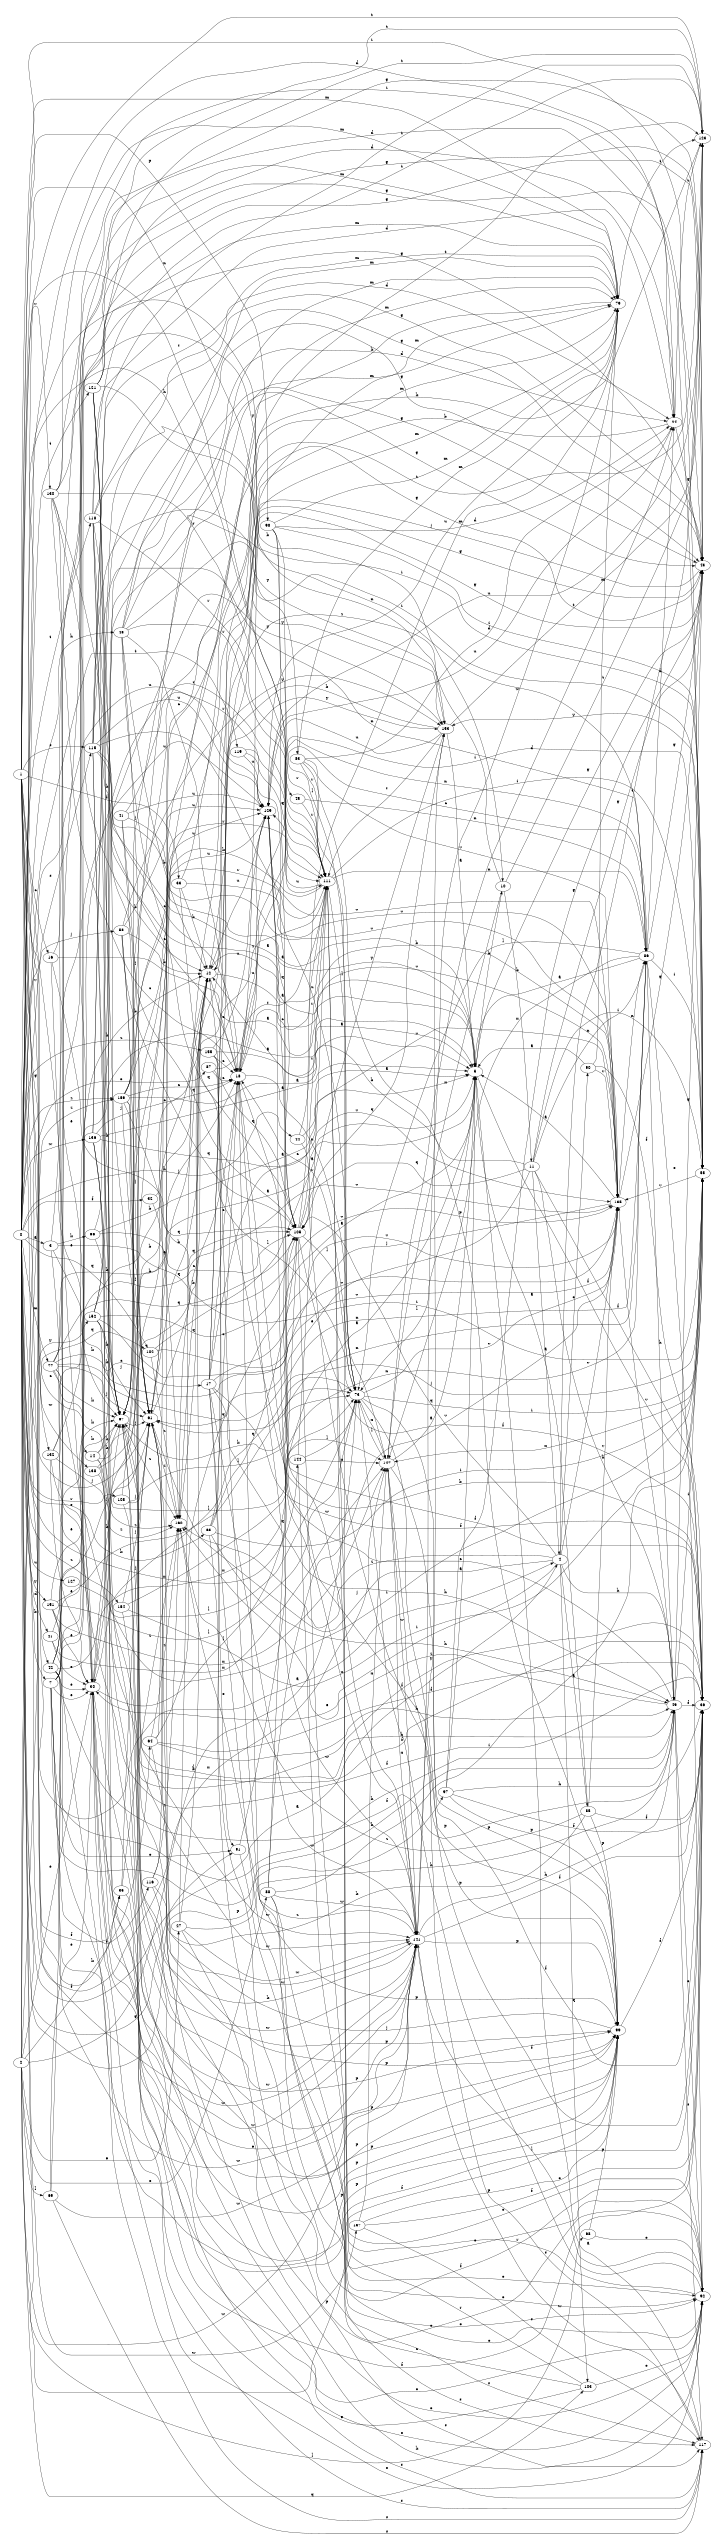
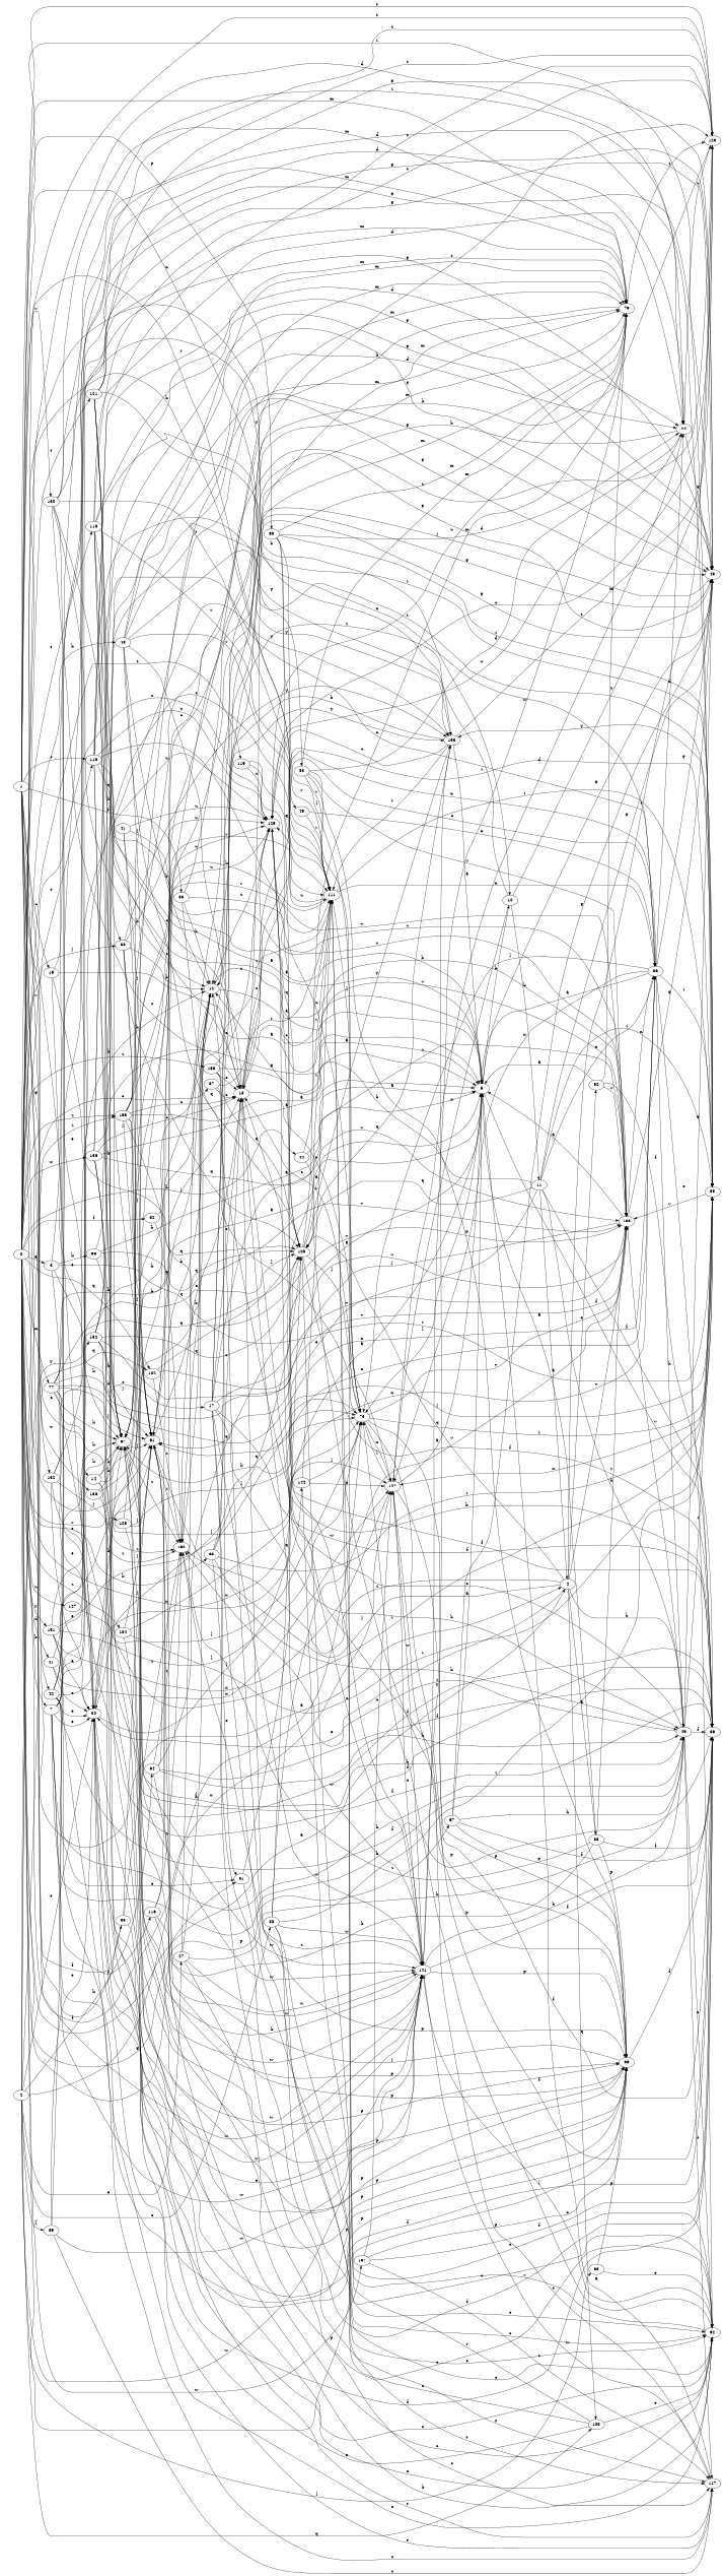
  strict digraph {
    rankdir=LR
    0
    3
    4
    7
    10
    21
    24
    32
    44
    45
    48
    58
    61
    63
    68
    77
    97
    102
    108
    115
    118
    119
    121
    123
    127
    129
    136
    137
    144
    147
    151
    154
    155
    159
    91
    30
    43
    66
    67
    135
    103
    49
    85
    90
    105
    160
    111
    141
    116
    11
    12
    41
    99
    5
    86
    79
    18
    153
    92
    55
    36
    73
    117
    1
    14
    16
    17
    33
    35
    42
    64
    83
    98
    130
    132
    138
    2
    27
    69
    87
    88
    152
    0 -> 3 [label=a]
    0 -> 4 [label=a]
    0 -> 7 [label=b]
    0 -> 10 [label=b]
    0 -> 21 [label=d]
    0 -> 24 [label=d]
    0 -> 32 [label=f]
    0 -> 44 [label=h]
    0 -> 45 [label=h]
    0 -> 48 [label=h]
    0 -> 58 [label=j]
    0 -> 61 [label=j]
    0 -> 63 [label=k]
    0 -> 68 [label=l]
    0 -> 77 [label=m]
    0 -> 97 [label=p]
    0 -> 102 [label=q]
    0 -> 108 [label=r]
    0 -> 115 [label=s]
    0 -> 118 [label=t]
    0 -> 119 [label=t]
    0 -> 121 [label=t]
    0 -> 123 [label=t]
    0 -> 127 [label=u]
    0 -> 129 [label=u]
    0 -> 136 [label=w]
    0 -> 137 [label=w]
    0 -> 144 [label=x]
    0 -> 147 [label=x]
    0 -> 151 [label=y]
    0 -> 154 [label=z]
    0 -> 155 [label=z]
    0 -> 159 [label=z]
    0 -> 91 [label=g]
    3 -> 30 [label=e]
    3 -> 43 [label=g]
    3 -> 66 [label=k]
    3 -> 67 [label=k]
    3 -> 135 [label=v]
    4 -> 61 [label=j]
    4 -> 123 [label=t]
    4 -> 30 [label=e]
    4 -> 135 [label=v]
    4 -> 103 [label=q]
    4 -> 49 [label=h]
    4 -> 85 [label=a]
    4 -> 90 [label=o]
    4 -> 105 [label=q]
    4 -> 160 [label=z]
    7 -> 129 [label=u]
    7 -> 91 [label=o]
    7 -> 30 [label=e]
    7 -> 43 [label=g]
    7 -> 67 [label=k]
    7 -> 49 [label=h]
    7 -> 105 [label=q]
    7 -> 111 [label=r]
    7 -> 141 [label=w]
    7 -> 116 [label=s]
    10 -> 123 [label=t]
    10 -> 147 [label=x]
    10 -> 160 [label=z]
    10 -> 11 [label=b]
    21 -> 61 [label=j]
    21 -> 147 [label=x]
    21 -> 30 [label=e]
    24 -> 123 [label=t]
    24 -> 129 [label=u]
    24 -> 43 [label=g]
    24 -> 12 [label=b]
    32 -> 160 [label=z]
    32 -> 111 [label=r]
    44 -> 111 [label=r]
    44 -> 99 [label=p]
    44 -> 5 [label=a]
    45 -> 111 [label=r]
    45 -> 86 [label=n]
    48 -> 24 [label=d]
    48 -> 61 [label=j]
    48 -> 43 [label=g]
    48 -> 105 [label=q]
    48 -> 111 [label=r]
    48 -> 12 [label=b]
    48 -> 79 [label=m]
    48 -> 18 [label=c]
    48 -> 153 [label=y]
    58 -> 61 [label=j]
    58 -> 129 [label=u]
    58 -> 105 [label=q]
    58 -> 141 [label=w]
    58 -> 12 [label=b]
    58 -> 153 [label=y]
    61 -> 160 [label=z]
    61 -> 12 [label=b]
    61 -> 99 [label=p]
    61 -> 18 [label=c]
    61 -> 92 [label=o]
    63 -> 49 [label=h]
    63 -> 105 [label=q]
    63 -> 79 [label=m]
    63 -> 18 [label=c]
    63 -> 55 [label=i]
    63 -> 36 [label=f]
    68 -> 99 [label=p]
    68 -> 92 [label=o]
    77 -> 24 [label=d]
    77 -> 61 [label=j]
    77 -> 30 [label=e]
    77 -> 67 [label=k]
    77 -> 135 [label=v]
    77 -> 105 [label=q]
    77 -> 5 [label=a]
    77 -> 86 [label=n]
    77 -> 55 [label=i]
    77 -> 73 [label=l]
    97 -> 43 [label=g]
    97 -> 49 [label=h]
    97 -> 99 [label=p]
    97 -> 5 [label=a]
    97 -> 36 [label=f]
    102 -> 135 [label=v]
    102 -> 160 [label=z]
    102 -> 5 [label=a]
    108 -> 61 [label=j]
    108 -> 129 [label=u]
    108 -> 141 [label=w]
    108 -> 73 [label=l]
    115 -> 123 [label=t]
    115 -> 129 [label=u]
    115 -> 67 [label=k]
    115 -> 135 [label=v]
-   115 -> 105 [label=q]
+   115 -> 58 [label=q]
    115 -> 99 [label=p]
    115 -> 5 [label=a]
    115 -> 86 [label=n]
    115 -> 79 [label=m]
    115 -> 55 [label=i]
    118 -> 24 [label=d]
    118 -> 61 [label=j]
    118 -> 123 [label=t]
    118 -> 43 [label=g]
    118 -> 67 [label=k]
    118 -> 111 [label=r]
    118 -> 5 [label=a]
    118 -> 86 [label=n]
    118 -> 18 [label=c]
    119 -> 129 [label=u]
    119 -> 111 [label=r]
    119 -> 141 [label=w]
    121 -> 123 [label=t]
    121 -> 43 [label=g]
    121 -> 67 [label=k]
    121 -> 99 [label=p]
    121 -> 79 [label=m]
    121 -> 18 [label=c]
    121 -> 153 [label=y]
    121 -> 117 [label=s]
    123 -> 129 [label=u]
    123 -> 67 [label=k]
    127 -> 73 [label=l]
    129 -> 105 [label=q]
    129 -> 99 [label=p]
    136 -> 24 [label=d]
    136 -> 43 [label=g]
    136 -> 67 [label=k]
    136 -> 135 [label=v]
    136 -> 99 [label=p]
    136 -> 5 [label=a]
    136 -> 18 [label=c]
    136 -> 92 [label=o]
    137 -> 147 [label=x]
    137 -> 99 [label=p]
    137 -> 36 [label=f]
    137 -> 117 [label=s]
    144 -> 147 [label=x]
    144 -> 111 [label=r]
    144 -> 92 [label=o]
    144 -> 73 [label=l]
    147 -> 24 [label=d]
    147 -> 141 [label=w]
    147 -> 5 [label=a]
    147 -> 36 [label=f]
    147 -> 73 [label=l]
    147 -> 117 [label=s]
    151 -> 147 [label=x]
    151 -> 30 [label=e]
    151 -> 67 [label=k]
    151 -> 86 [label=n]
    151 -> 92 [label=o]
    151 -> 73 [label=l]
    154 -> 61 [label=j]
    154 -> 141 [label=w]
    154 -> 86 [label=n]
    154 -> 55 [label=i]
    155 -> 129 [label=u]
    155 -> 105 [label=q]
    155 -> 5 [label=a]
    155 -> 18 [label=c]
    155 -> 92 [label=o]
    159 -> 61 [label=j]
    159 -> 123 [label=t]
    159 -> 43 [label=g]
    159 -> 49 [label=h]
    159 -> 111 [label=r]
    159 -> 99 [label=p]
    159 -> 5 [label=a]
    159 -> 79 [label=m]
    159 -> 18 [label=c]
    159 -> 55 [label=i]
    91 -> 5 [label=a]
    91 -> 92 [label=o]
    30 -> 67 [label=k]
    30 -> 135 [label=v]
    30 -> 141 [label=w]
    30 -> 12 [label=b]
    30 -> 99 [label=p]
    30 -> 36 [label=f]
    30 -> 73 [label=l]
    30 -> 117 [label=s]
    43 -> 61 [label=j]
    66 -> 43 [label=g]
    66 -> 67 [label=k]
    66 -> 105 [label=q]
    66 -> 5 [label=a]
    67 -> 61 [label=j]
    67 -> 160 [label=z]
    67 -> 99 [label=p]
    67 -> 79 [label=m]
    135 -> 61 [label=j]
    135 -> 43 [label=g]
    135 -> 12 [label=b]
    135 -> 5 [label=a]
    135 -> 86 [label=n]
    103 -> 30 [label=e]
    103 -> 111 [label=r]
    103 -> 18 [label=c]
    103 -> 92 [label=o]
    49 -> 43 [label=g]
    49 -> 135 [label=v]
    49 -> 160 [label=z]
    49 -> 18 [label=c]
    49 -> 92 [label=o]
    49 -> 55 [label=i]
    49 -> 36 [label=f]
    49 -> 117 [label=s]
    85 -> 67 [label=k]
    85 -> 135 [label=v]
    85 -> 160 [label=z]
    85 -> 99 [label=p]
    85 -> 5 [label=a]
    85 -> 36 [label=f]
    90 -> 135 [label=v]
    90 -> 5 [label=a]
    90 -> 79 [label=m]
    90 -> 36 [label=f]
    105 -> 111 [label=r]
    105 -> 79 [label=m]
    105 -> 153 [label=y]
    105 -> 92 [label=o]
    105 -> 36 [label=f]
    105 -> 73 [label=l]
    160 -> 12 [label=b]
    111 -> 129 [label=u]
    111 -> 67 [label=k]
    111 -> 160 [label=z]
    111 -> 86 [label=n]
    111 -> 18 [label=c]
    111 -> 55 [label=i]
    111 -> 73 [label=l]
    141 -> 129 [label=u]
    141 -> 147 [label=x]
    141 -> 30 [label=e]
    141 -> 67 [label=k]
    141 -> 49 [label=h]
    141 -> 160 [label=z]
    141 -> 99 [label=p]
    141 -> 153 [label=y]
    141 -> 92 [label=o]
    141 -> 36 [label=f]
    116 -> 129 [label=u]
    116 -> 160 [label=z]
    116 -> 141 [label=w]
    116 -> 99 [label=p]
    11 -> 4 [label=a]
    11 -> 30 [label=e]
    11 -> 43 [label=g]
    11 -> 49 [label=h]
    11 -> 105 [label=q]
    11 -> 12 [label=b]
    11 -> 86 [label=n]
    11 -> 55 [label=i]
    11 -> 36 [label=f]
    12 -> 61 [label=j]
    12 -> 129 [label=u]
    12 -> 43 [label=g]
    12 -> 135 [label=v]
    12 -> 18 [label=c]
    41 -> 61 [label=j]
    41 -> 129 [label=u]
    41 -> 135 [label=v]
-   41 -> 111 [label=r]
    41 -> 141 [label=w]
    99 -> 61 [label=j]
    99 -> 36 [label=f]
    5 -> 10 [label=b]
    5 -> 43 [label=g]
    5 -> 36 [label=f]
    5 -> 73 [label=l]
    86 -> 24 [label=d]
    86 -> 147 [label=x]
    86 -> 43 [label=g]
    86 -> 49 [label=h]
    86 -> 5 [label=a]
    86 -> 18 [label=c]
    86 -> 92 [label=o]
    86 -> 55 [label=i]
    86 -> 73 [label=l]
    79 -> 123 [label=t]
    79 -> 129 [label=u]
    79 -> 67 [label=k]
    79 -> 141 [label=w]
    18 -> 129 [label=u]
    18 -> 147 [label=x]
    18 -> 43 [label=g]
    18 -> 141 [label=w]
    18 -> 86 [label=n]
    18 -> 55 [label=i]
    18 -> 36 [label=f]
    153 -> 123 [label=t]
    153 -> 129 [label=u]
    153 -> 105 [label=q]
    153 -> 111 [label=r]
    153 -> 12 [label=b]
    153 -> 5 [label=a]
    92 -> 67 [label=k]
    92 -> 111 [label=r]
    92 -> 73 [label=l]
    55 -> 61 [label=j]
    55 -> 147 [label=x]
    55 -> 135 [label=v]
    55 -> 153 [label=y]
    36 -> 12 [label=b]
    73 -> 129 [label=u]
    73 -> 147 [label=x]
    73 -> 67 [label=k]
    73 -> 135 [label=v]
    73 -> 99 [label=p]
    73 -> 18 [label=c]
    73 -> 55 [label=i]
    73 -> 36 [label=f]
    117 -> 141 [label=w]
    117 -> 5 [label=a]
    1 -> 4 [label=a]
    1 -> 115 [label=s]
+   1 -> 123 [label=t]
    1 -> 111 [label=r]
    1 -> 141 [label=w]
    1 -> 79 [label=m]
    1 -> 55 [label=i]
    1 -> 14 [label=c]
    1 -> 16 [label=c]
    1 -> 17 [label=c]
    1 -> 33 [label=f]
    1 -> 35 [label=f]
    1 -> 42 [label=g]
    1 -> 64 [label=k]
    1 -> 83 [label=n]
    1 -> 98 [label=p]
    1 -> 130 [label=v]
    1 -> 132 [label=v]
    1 -> 138 [label=w]
    14 -> 67 [label=k]
    14 -> 160 [label=z]
    14 -> 12 [label=b]
    14 -> 55 [label=i]
    14 -> 36 [label=f]
    16 -> 30 [label=e]
    16 -> 43 [label=g]
    16 -> 105 [label=q]
    16 -> 5 [label=a]
    17 -> 91 [label=o]
    17 -> 135 [label=v]
    17 -> 49 [label=h]
    17 -> 141 [label=w]
    17 -> 5 [label=a]
    17 -> 79 [label=m]
    17 -> 18 [label=c]
    17 -> 153 [label=y]
    17 -> 36 [label=f]
    17 -> 117 [label=s]
    33 -> 123 [label=t]
    33 -> 135 [label=v]
    33 -> 12 [label=b]
    33 -> 73 [label=l]
    35 -> 61 [label=j]
    35 -> 160 [label=z]
    35 -> 92 [label=o]
    42 -> 123 [label=t]
    42 -> 147 [label=x]
    42 -> 30 [label=e]
    42 -> 43 [label=g]
    42 -> 49 [label=h]
    42 -> 99 [label=p]
    42 -> 79 [label=m]
    42 -> 36 [label=f]
    42 -> 117 [label=s]
    64 -> 49 [label=h]
    64 -> 105 [label=q]
    64 -> 160 [label=z]
    64 -> 79 [label=m]
    64 -> 92 [label=o]
    64 -> 36 [label=f]
    83 -> 24 [label=d]
    83 -> 135 [label=v]
    83 -> 111 [label=r]
    83 -> 99 [label=p]
    83 -> 79 [label=m]
    83 -> 92 [label=o]
    98 -> 24 [label=d]
    98 -> 105 [label=q]
    98 -> 111 [label=r]
    98 -> 79 [label=m]
    98 -> 55 [label=i]
    98 -> 73 [label=l]
    130 -> 30 [label=e]
    130 -> 111 [label=r]
    130 -> 12 [label=b]
    130 -> 5 [label=a]
    130 -> 79 [label=m]
    130 -> 18 [label=c]
    130 -> 153 [label=y]
    130 -> 55 [label=i]
    132 -> 30 [label=e]
    132 -> 160 [label=z]
    132 -> 12 [label=b]
    132 -> 5 [label=a]
    132 -> 36 [label=f]
    138 -> 67 [label=k]
    138 -> 18 [label=c]
    138 -> 36 [label=f]
    2 -> 102 [label=q]
    2 -> 159 [label=z]
    2 -> 30 [label=e]
    2 -> 103 [label=q]
    2 -> 141 [label=w]
    2 -> 99 [label=p]
    2 -> 73 [label=l]
    2 -> 35 [label=f]
    2 -> 27 [label=e]
    2 -> 69 [label=l]
    2 -> 87 [label=o]
    2 -> 88 [label=o]
    2 -> 152 [label=y]
    27 -> 49 [label=h]
    27 -> 141 [label=w]
    27 -> 12 [label=b]
    27 -> 79 [label=m]
    27 -> 117 [label=s]
    69 -> 24 [label=d]
    69 -> 30 [label=e]
    69 -> 141 [label=w]
    69 -> 117 [label=s]
    87 -> 111 [label=r]
    87 -> 99 [label=p]
    87 -> 18 [label=c]
    88 -> 135 [label=v]
    88 -> 105 [label=q]
    88 -> 141 [label=w]
    88 -> 92 [label=o]
    88 -> 55 [label=i]
    88 -> 117 [label=s]
    152 -> 61 [label=j]
    152 -> 43 [label=g]
    152 -> 67 [label=k]
    152 -> 135 [label=v]
    152 -> 105 [label=q]
    152 -> 12 [label=b]
    152 -> 153 [label=y]
    152 -> 36 [label=f]
  }
